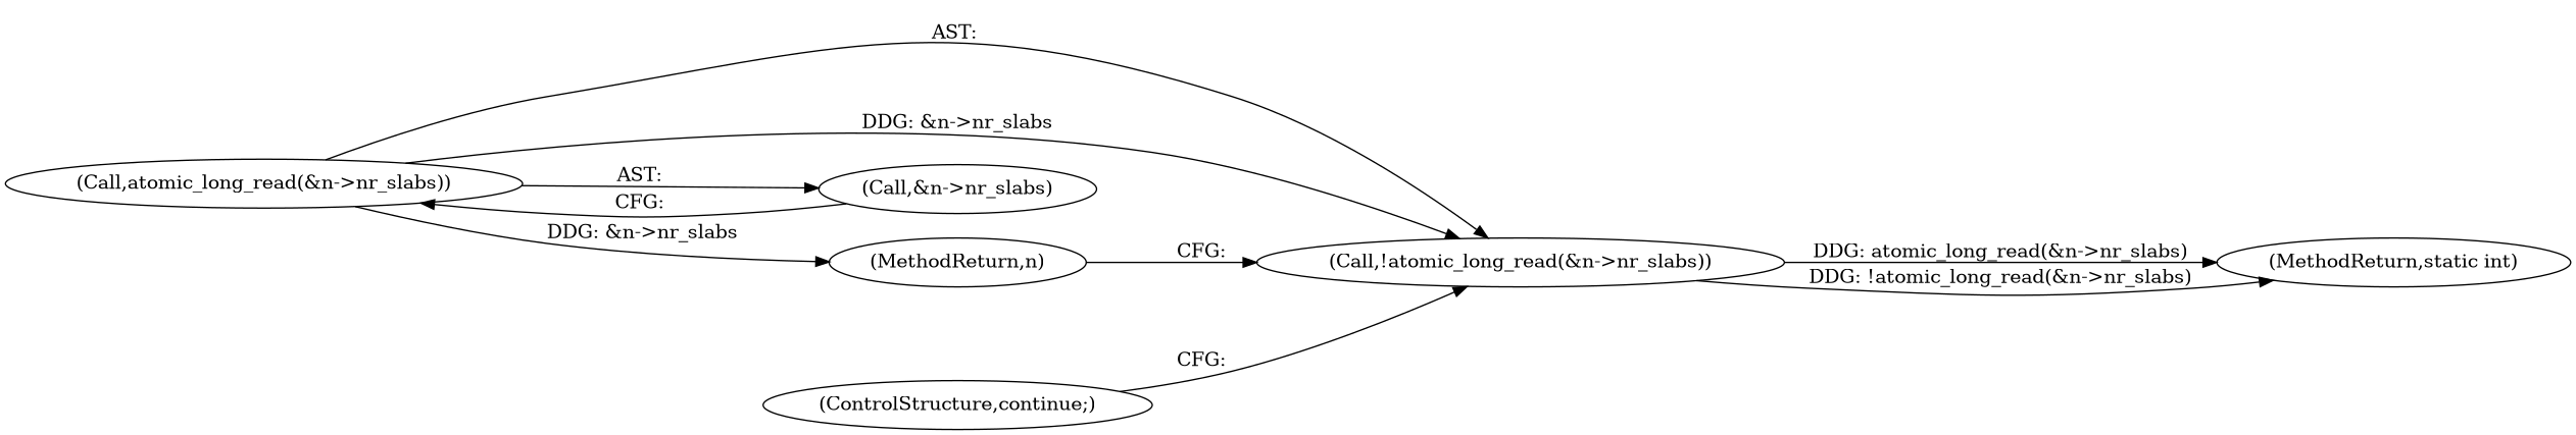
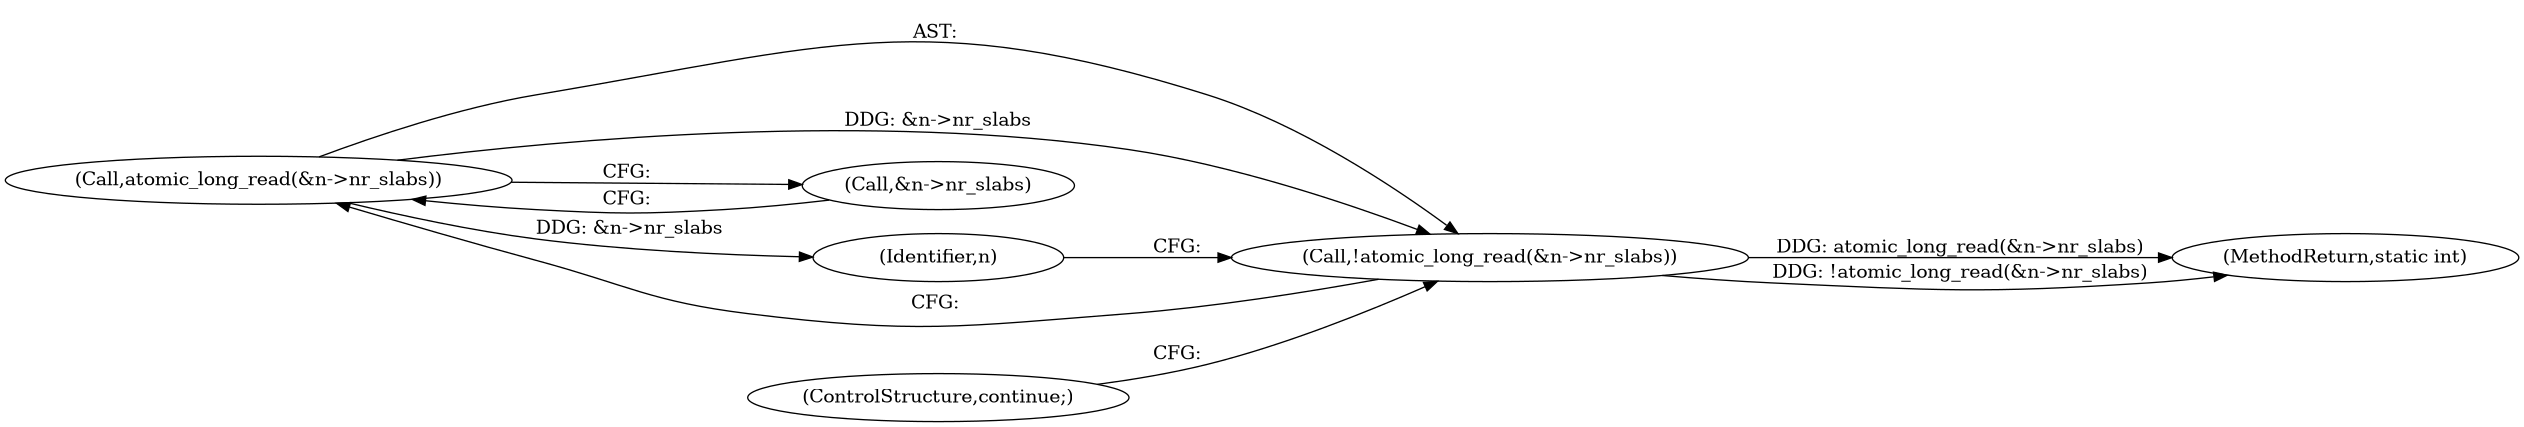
  digraph {
    rankdir=LR
    n1 [label="(Call,atomic_long_read(&n->nr_slabs))"]
    n2 [label="(Call,!atomic_long_read(&n->nr_slabs))"]
    n3 [label="(Call,&n->nr_slabs)"]
-   n4 [label="(MethodReturn,n)"]
+   n4 [label="(Identifier,n)"]
    n5 [label="(MethodReturn,static int)"]
    n6 [label="(ControlStructure,continue;)"]
    n1 -> n2 [label="AST: "]
    n1 -> n2 [label="DDG: &n->nr_slabs"]
-   n1 -> n3 [label="AST: "]
+   n1 -> n3 [label="CFG: "]
    n1 -> n4 [label="DDG: &n->nr_slabs"]
+   n2 -> n1 [label="CFG: "]
    n2 -> n5 [label="DDG: atomic_long_read(&n->nr_slabs)"]
    n2 -> n5 [label="DDG: !atomic_long_read(&n->nr_slabs)"]
    n3 -> n1 [label="CFG: "]
    n4 -> n2 [label="CFG: "]
    n6 -> n2 [label="CFG: "]
  }
